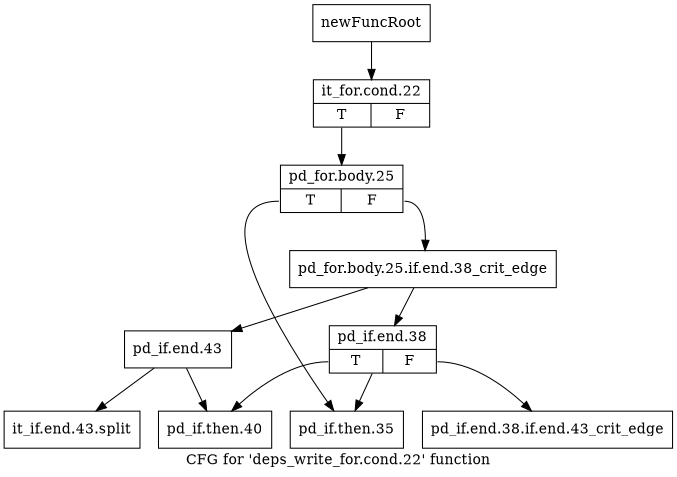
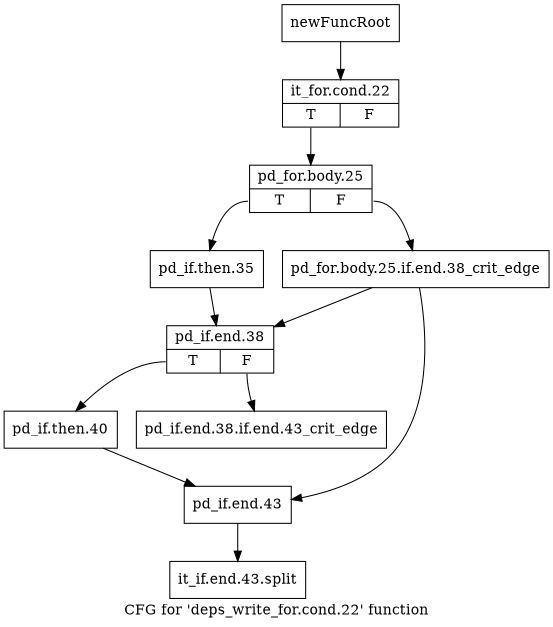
  digraph {
    label="CFG for 'deps_write_for.cond.22' function"
    node [shape=record]
    n1 [label="{newFuncRoot}"]
    n2 [label="{it_for.cond.22|{<s0>T|<s1>F}}"]
    n3 [label="{pd_for.body.25|{<s0>T|<s1>F}}"]
    n4 [label="{pd_if.then.35}"]
    n5 [label="{pd_for.body.25.if.end.38_crit_edge}"]
    n6 [label="{pd_if.end.38|{<s0>T|<s1>F}}"]
    n7 [label="{pd_if.end.43}"]
    n8 [label="{pd_if.then.40}"]
    n9 [label="{pd_if.end.38.if.end.43_crit_edge}"]
    n10 [label="{it_if.end.43.split}"]
    n1 -> n2
    n2 -> n3 [tailport=s0]
    n3 -> n4 [tailport=s0]
    n3 -> n5 [tailport=s1]
-   n6 -> n4
+   n4 -> n6
    n5 -> n6
    n5 -> n7
    n6 -> n8 [tailport=s0]
    n6 -> n9 [tailport=s1]
    n7 -> n10
-   n7 -> n8
+   n8 -> n7
  }
